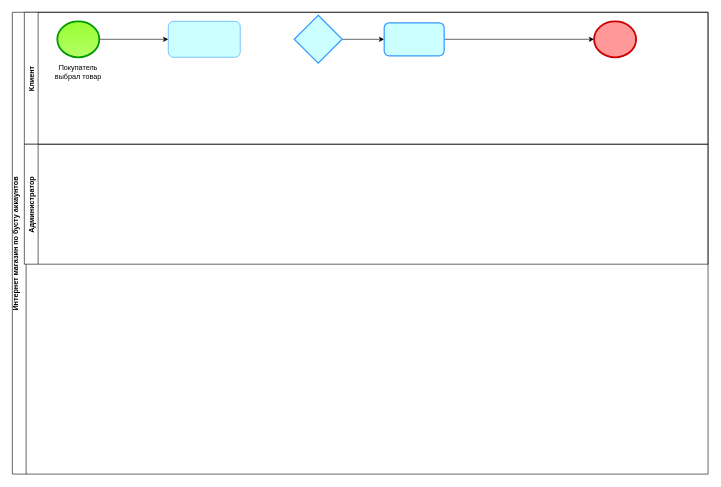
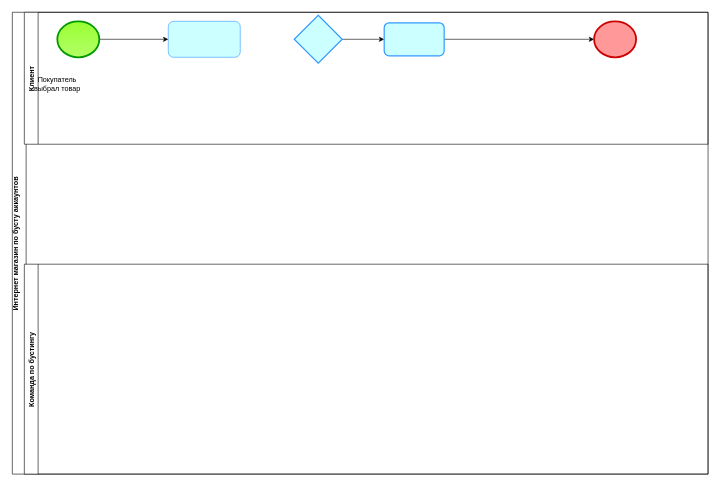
  <mxCell id="0" />
  <mxCell id="1" parent="0" />
  <mxCell id="2" value="Интернет магазин по бусту аккаунтов&#10;" style="swimlane;horizontal=0;" vertex="1" parent="1"><mxGeometry width="1160" height="770" as="geometry" x="20" y="20" /></mxCell>
  <mxCell id="3" value="Клиент" style="swimlane;horizontal=0;" vertex="1" parent="2"><mxGeometry x="20" width="1140" height="220" as="geometry" /></mxCell>
- <mxCell id="4" value="Покупатель выбрал товар" style="text;html=1;strokeColor=none;fillColor=none;align=center;verticalAlign=middle;whiteSpace=wrap;rounded=0;" vertex="1" parent="3"><mxGeometry x="45" y="85" width="90" height="30" as="geometry" /></mxCell>
+ <mxCell id="4" value="Покупатель выбрал товар" style="text;html=1;strokeColor=none;fillColor=none;align=center;verticalAlign=middle;whiteSpace=wrap;rounded=0;" vertex="1" parent="3"><mxGeometry x="10" y="105" width="90" height="30" as="geometry" /></mxCell>
  <mxCell id="5" value="" style="rounded=1;whiteSpace=wrap;html=1;strokeColor=#3399FF;fillColor=#CCFFFF;gradientColor=#CCFFFF;" vertex="1" parent="3"><mxGeometry x="240" y="15" width="120" height="60" as="geometry" /></mxCell>
  <mxCell id="6" value="" style="edgeStyle=orthogonalEdgeStyle;rounded=0;orthogonalLoop=1;jettySize=auto;html=1;" edge="1" parent="3" source="7" target="9"><mxGeometry relative="1" as="geometry" /></mxCell>
  <mxCell id="7" value="" style="rhombus;whiteSpace=wrap;html=1;strokeColor=#3399FF;strokeWidth=2;fillColor=#CCFFFF;gradientColor=#CCFFFF;" vertex="1" parent="3"><mxGeometry x="450" y="5" width="80" height="80" as="geometry" /></mxCell>
  <mxCell id="8" value="" style="edgeStyle=orthogonalEdgeStyle;rounded=0;orthogonalLoop=1;jettySize=auto;html=1;" edge="1" parent="3" source="9" target="10"><mxGeometry relative="1" as="geometry" /></mxCell>
  <mxCell id="9" value="" style="rounded=1;whiteSpace=wrap;html=1;fillColor=#CCFFFF;strokeColor=#3399FF;strokeWidth=2;gradientColor=#CCFFFF;" vertex="1" parent="3"><mxGeometry x="600" y="17.5" width="100" height="55" as="geometry" /></mxCell>
  <mxCell id="10" value="" style="ellipse;whiteSpace=wrap;html=1;fillColor=#FF9999;strokeColor=#CC0000;rounded=1;strokeWidth=3;gradientColor=#FF9999;" vertex="1" parent="3"><mxGeometry x="950" y="15" width="70" height="60" as="geometry" /></mxCell>
  <mxCell id="11" value="" style="edgeStyle=orthogonalEdgeStyle;rounded=0;orthogonalLoop=1;jettySize=auto;html=1;" edge="1" parent="3" source="12" target="5"><mxGeometry relative="1" as="geometry" /></mxCell>
  <mxCell id="12" value="" style="ellipse;whiteSpace=wrap;html=1;fillColor=#99FF33;strokeColor=#009900;rounded=1;strokeWidth=3;gradientColor=#B3FF66;" vertex="1" parent="3"><mxGeometry x="55" y="15" width="70" height="60" as="geometry" /></mxCell>
- <mxCell id="13" value="Администратор" style="swimlane;horizontal=0;" vertex="1" parent="2"><mxGeometry x="20" y="220" width="1140" height="200" as="geometry" /></mxCell>
+ <mxCell id="14" value="Команда по бустингу" style="swimlane;horizontal=0;" vertex="1" parent="2"><mxGeometry x="20" y="420" width="1140" height="350" as="geometry" /></mxCell>
